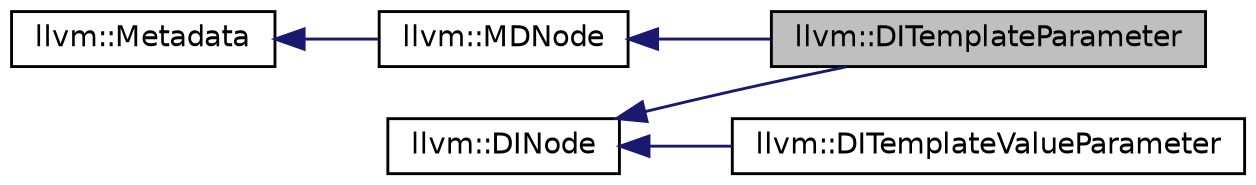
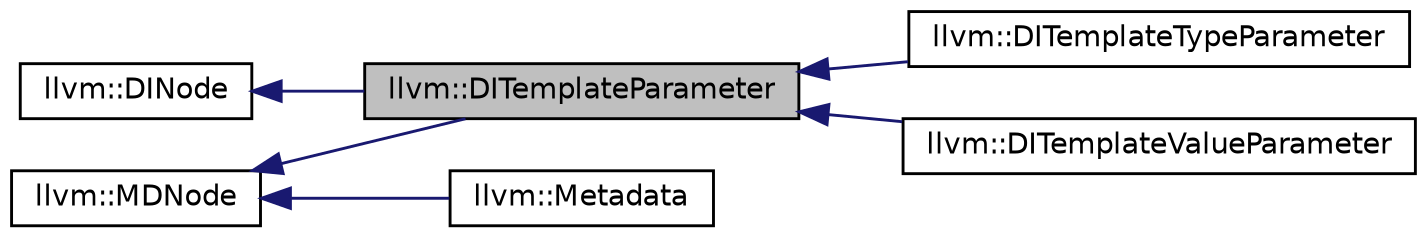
  digraph {
    rankdir=LR
    node [color=black fontname=Helvetica fontsize=10 shape=box]
    edge [color=midnightblue dir=back fontname=Helvetica fontsize=10 labelfontname=Helvetica labelfontsize=10 style=solid]
    n1 [fillcolor=grey75 fontcolor=black height=0.2 label="llvm::DITemplateParameter" style=filled width=0.4]
+   n2 [height=0.2 label="llvm::DITemplateTypeParameter" width=0.4]
    n3 [height=0.2 label="llvm::DITemplateValueParameter" width=0.4]
    n4 [height=0.2 label="llvm::DINode" width=0.4]
    n5 [height=0.2 label="llvm::MDNode" width=0.4]
    n6 [height=0.2 label="llvm::Metadata" width=0.4]
-   n4 -> n3
+   n1 -> n2
+   n1 -> n3
    n4 -> n1
    n5 -> n1
-   n6 -> n5
+   n5 -> n6
  }
